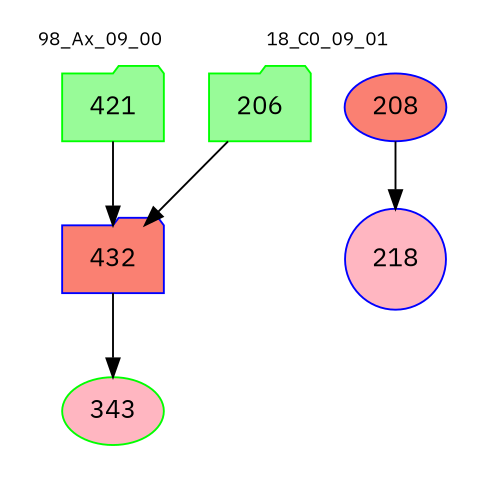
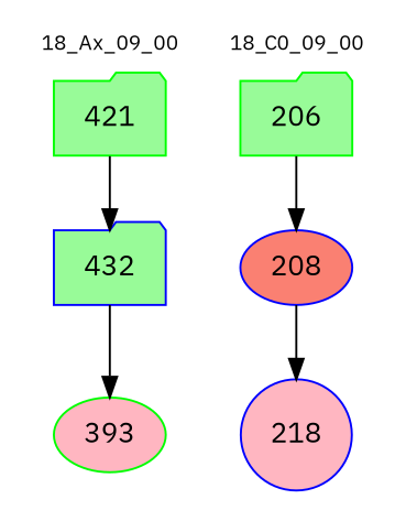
  digraph {
    fontname="IBM Plex Sans"
    node [color=green fillcolor=palegreen fontname="IBM Plex Sans" shape=folder style=filled]
    edge [color=black fontname="IBM Plex Sans"]
    n1 [label=421]
-   n2 [color=blue fillcolor=salmon label=432]
-   n3 [fillcolor=lightpink label=343 shape=ellipse]
+   n2 [color=blue label=432]
+   n3 [fillcolor=lightpink label=393 shape=ellipse]
    n4 [label=206]
    n5 [color=blue fillcolor=salmon label=208 shape=ellipse]
    n6 [color=blue fillcolor=lightpink label=218 shape=circle]
    subgraph cluster_1 {
      color=white
      fontsize=10
-     label="98_Ax_09_00"
+     label="18_Ax_09_00"
      n1
      n2
      n3
    }
    subgraph cluster_2 {
      color=white
      fontsize=10
-     label="18_C0_09_01"
+     label="18_C0_09_00"
      n4
      n5
      n6
    }
    n1 -> n2
    n2 -> n3
-   n4 -> n2
+   n4 -> n5
    n5 -> n6
  }
